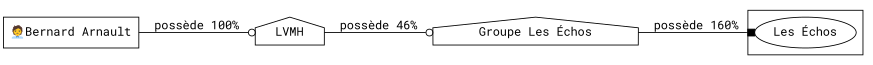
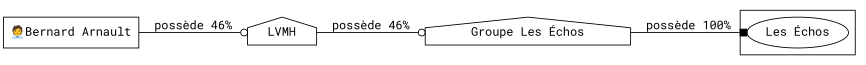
  digraph {
    fontname="Roboto Mono"
    rankdir=LR
    node [fontname="Roboto Mono" shape=house]
    edge [arrowhead=odot fontname="Roboto Mono"]
    n1 [label="Les Échos" shape=""]
    n2 [label="🧑‍💼Bernard Arnault" shape=box]
    n3 [label=LVMH]
    n4 [label="Groupe Les Échos"]
    subgraph cluster_1 {
      n1
    }
    subgraph sub_2 {
      n2
    }
-   n2 -> n3 [label="possède 100%"]
+   n2 -> n3 [label="possède 46%"]
    n3 -> n4 [label="possède 46%"]
-   n4 -> n1 [arrowhead=box label="possède 160%"]
+   n4 -> n1 [arrowhead=box label="possède 100%"]
  }
